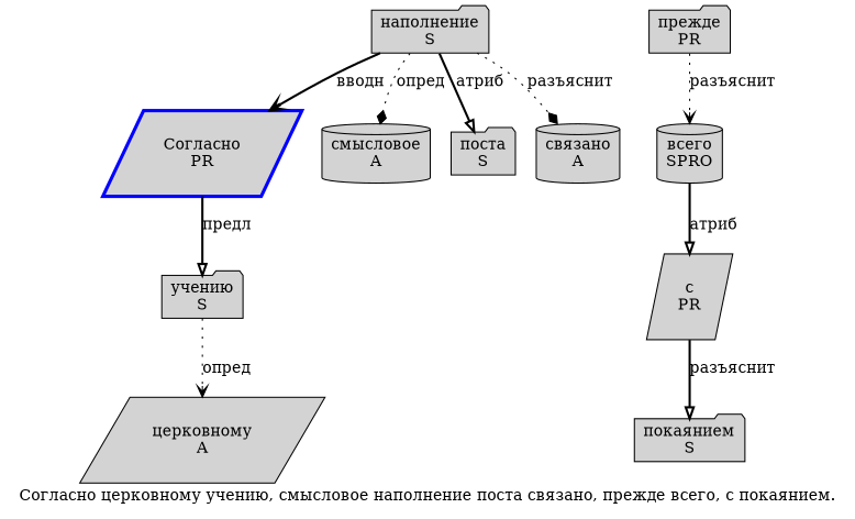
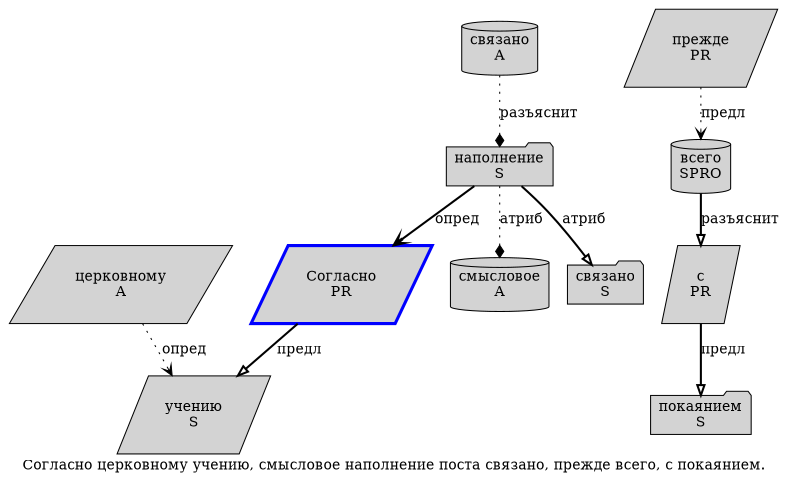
  digraph {
    label="Согласно церковному учению, смысловое наполнение поста связано, прежде всего, с покаянием."
    node [fillcolor=lightgray penwidth=1 shape=parallelogram style=filled]
    edge [arrowhead=onormal style=bold]
    n1 [color=blue label="Согласно\nPR" penwidth=3]
-   n2 [label="учению\nS" shape=folder]
+   n2 [label="учению\nS"]
    n3 [label="церковному\nA"]
    n4 [label="смысловое\nA" shape=cylinder]
    n5 [label="наполнение\nS" shape=folder]
-   n6 [label="поста\nS" shape=folder]
+   n6 [label="связано\nS" shape=folder]
    n7 [label="связано\nA" shape=cylinder]
-   n8 [label="прежде\nPR" shape=folder]
+   n8 [label="прежде\nPR"]
    n9 [label="всего\nSPRO" shape=cylinder]
    n10 [label="с\nPR"]
    n11 [label="покаянием\nS" shape=folder]
    n1 -> n2 [label="предл"]
-   n2 -> n3 [arrowhead=vee label="опред" style=dotted]
-   n5 -> n1 [arrowhead=vee label="вводн"]
-   n5 -> n4 [arrowhead=diamond label="опред" style=dotted]
+   n3 -> n2 [arrowhead=vee label="опред" style=dotted]
+   n5 -> n1 [arrowhead=vee label="опред"]
+   n5 -> n4 [arrowhead=diamond label="атриб" style=dotted]
    n5 -> n6 [label="атриб"]
-   n5 -> n7 [arrowhead=diamond label="разъяснит" style=dotted]
-   n8 -> n9 [arrowhead=vee label="разъяснит" style=dotted]
-   n9 -> n10 [label="атриб"]
-   n10 -> n11 [label="разъяснит"]
+   n7 -> n5 [arrowhead=diamond label="разъяснит" style=dotted]
+   n8 -> n9 [arrowhead=vee label="предл" style=dotted]
+   n9 -> n10 [label="разъяснит"]
+   n10 -> n11 [label="предл"]
  }
